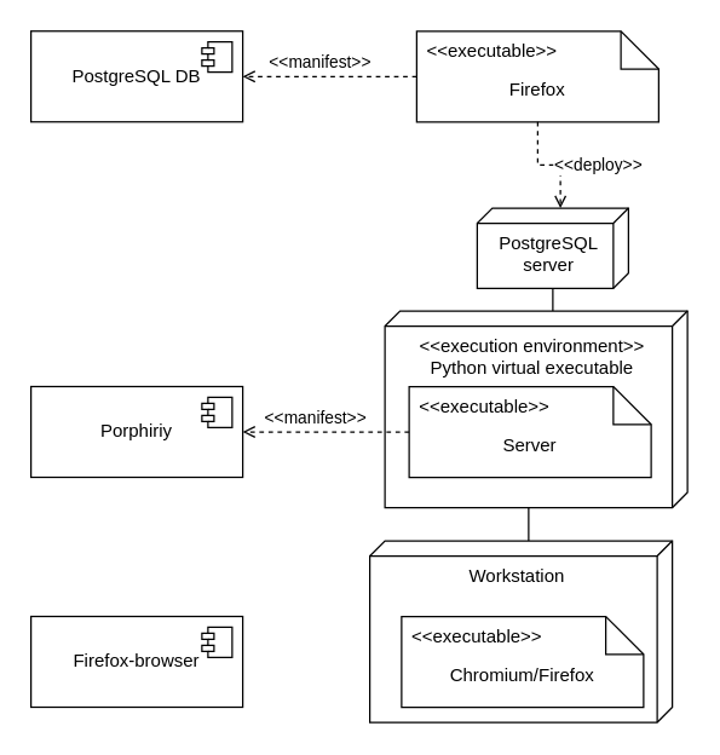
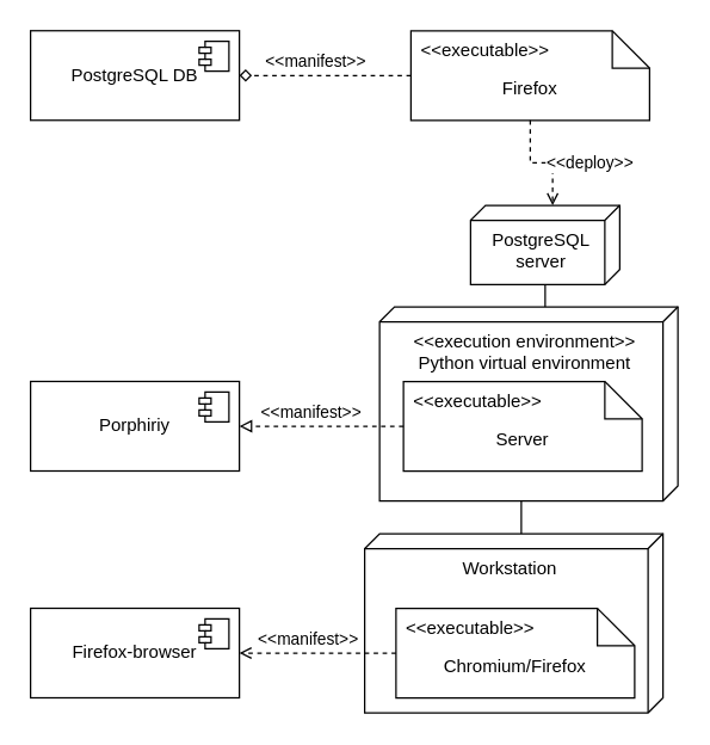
  <mxCell id="0" />
  <mxCell id="1" parent="0" />
- <mxCell id="2" value="" style="edgeStyle=orthogonalEdgeStyle;rounded=0;orthogonalLoop=1;jettySize=auto;html=1;dashed=1;endArrow=open;endFill=0;" parent="1" source="4" target="6" edge="1"><mxGeometry relative="1" as="geometry" /></mxCell>
+ <mxCell id="2" value="" style="edgeStyle=orthogonalEdgeStyle;rounded=0;orthogonalLoop=1;jettySize=auto;html=1;dashed=1;endArrow=diamond;endFill=0;" parent="1" source="4" target="6" edge="1"><mxGeometry relative="1" as="geometry" /></mxCell>
  <mxCell id="3" value="&amp;lt;&amp;lt;manifest&amp;gt;&amp;gt;" style="edgeLabel;html=1;align=center;verticalAlign=middle;resizable=0;points=[];" parent="2" vertex="1" connectable="0"><mxGeometry x="0.067" relative="1" as="geometry"><mxPoint x="-4" y="-10" as="offset" /></mxGeometry></mxCell>
  <mxCell id="4" value="Firefox" style="shape=note2;boundedLbl=1;whiteSpace=wrap;html=1;size=25;verticalAlign=top;align=center;" parent="1" vertex="1"><mxGeometry x="275" y="20" width="160" height="60" as="geometry" /></mxCell>
  <mxCell id="5" value="&lt;&lt;executable&gt;&gt;" style="resizeWidth=1;part=1;strokeColor=none;fillColor=none;align=left;spacingLeft=5;" parent="4" vertex="1"><mxGeometry width="160" height="25" relative="1" as="geometry" /></mxCell>
  <mxCell id="6" value="PostgreSQL DB" style="html=1;dropTarget=0;whiteSpace=wrap;" parent="1" vertex="1"><mxGeometry x="20" y="20" width="140" height="60" as="geometry" /></mxCell>
  <mxCell id="7" value="" style="shape=module;jettyWidth=8;jettyHeight=4;" parent="6" vertex="1"><mxGeometry x="1" width="20" height="20" relative="1" as="geometry"><mxPoint x="-27" y="7" as="offset" /></mxGeometry></mxCell>
  <mxCell id="8" value="" style="edgeStyle=orthogonalEdgeStyle;rounded=0;orthogonalLoop=1;jettySize=auto;html=1;endArrow=none;endFill=0;" parent="1" source="9" target="12" edge="1"><mxGeometry relative="1" as="geometry" /></mxCell>
  <mxCell id="9" value="PostgreSQL&lt;br&gt;server" style="verticalAlign=top;align=center;shape=cube;size=10;direction=south;html=1;boundedLbl=1;spacingLeft=5;whiteSpace=wrap;" parent="1" vertex="1"><mxGeometry x="315" y="137" width="100" height="53" as="geometry" /></mxCell>
  <mxCell id="10" value="" style="edgeStyle=orthogonalEdgeStyle;rounded=0;orthogonalLoop=1;jettySize=auto;html=1;dashed=1;endArrow=open;endFill=0;exitX=0.5;exitY=1;exitDx=0;exitDy=0;exitPerimeter=0;entryX=0;entryY=0;entryDx=0;entryDy=45;entryPerimeter=0;" parent="1" source="4" target="9" edge="1"><mxGeometry relative="1" as="geometry"><mxPoint x="445" y="60" as="sourcePoint" /><mxPoint x="565" y="60" as="targetPoint" /></mxGeometry></mxCell>
  <mxCell id="11" value="&amp;lt;&amp;lt;deploy&amp;gt;&amp;gt;" style="edgeLabel;html=1;align=center;verticalAlign=middle;resizable=0;points=[];" parent="10" vertex="1" connectable="0"><mxGeometry x="0.067" relative="1" as="geometry"><mxPoint x="30" as="offset" /></mxGeometry></mxCell>
- <mxCell id="12" value="&amp;lt;&amp;lt;execution environment&amp;gt;&amp;gt;&lt;br&gt;Python virtual executable" style="verticalAlign=top;align=center;shape=cube;size=10;direction=south;html=1;boundedLbl=1;spacingLeft=5;whiteSpace=wrap;" parent="1" vertex="1"><mxGeometry x="254" y="205" width="200" height="130" as="geometry" /></mxCell>
+ <mxCell id="12" value="&amp;lt;&amp;lt;execution environment&amp;gt;&amp;gt;&lt;br&gt;Python virtual environment" style="verticalAlign=top;align=center;shape=cube;size=10;direction=south;html=1;boundedLbl=1;spacingLeft=5;whiteSpace=wrap;" parent="1" vertex="1"><mxGeometry x="254" y="205" width="200" height="130" as="geometry" /></mxCell>
  <mxCell id="13" value="Server" style="shape=note2;boundedLbl=1;whiteSpace=wrap;html=1;size=25;verticalAlign=top;align=center;" parent="1" vertex="1"><mxGeometry x="270" y="255" width="160" height="60" as="geometry" /></mxCell>
  <mxCell id="14" value="&lt;&lt;executable&gt;&gt;" style="resizeWidth=1;part=1;strokeColor=none;fillColor=none;align=left;spacingLeft=5;" parent="13" vertex="1"><mxGeometry width="160" height="25" relative="1" as="geometry" /></mxCell>
  <mxCell id="15" value="Porphiriy" style="html=1;dropTarget=0;whiteSpace=wrap;" parent="1" vertex="1"><mxGeometry x="20" y="255" width="140" height="60" as="geometry" /></mxCell>
  <mxCell id="16" value="" style="shape=module;jettyWidth=8;jettyHeight=4;" parent="15" vertex="1"><mxGeometry x="1" width="20" height="20" relative="1" as="geometry"><mxPoint x="-27" y="7" as="offset" /></mxGeometry></mxCell>
- <mxCell id="17" value="" style="edgeStyle=orthogonalEdgeStyle;rounded=0;orthogonalLoop=1;jettySize=auto;html=1;dashed=1;endArrow=open;endFill=0;exitX=0;exitY=0.5;exitDx=0;exitDy=0;exitPerimeter=0;entryX=1;entryY=0.5;entryDx=0;entryDy=0;" parent="1" source="13" target="15" edge="1"><mxGeometry relative="1" as="geometry"><mxPoint x="-90" y="35" as="sourcePoint" /><mxPoint x="30" y="35" as="targetPoint" /></mxGeometry></mxCell>
+ <mxCell id="17" value="" style="edgeStyle=orthogonalEdgeStyle;rounded=0;orthogonalLoop=1;jettySize=auto;html=1;dashed=1;endArrow=block;endFill=0;exitX=0;exitY=0.5;exitDx=0;exitDy=0;exitPerimeter=0;entryX=1;entryY=0.5;entryDx=0;entryDy=0;" parent="1" source="13" target="15" edge="1"><mxGeometry relative="1" as="geometry"><mxPoint x="-90" y="35" as="sourcePoint" /><mxPoint x="30" y="35" as="targetPoint" /></mxGeometry></mxCell>
  <mxCell id="18" value="&amp;lt;&amp;lt;manifest&amp;gt;&amp;gt;" style="edgeLabel;html=1;align=center;verticalAlign=middle;resizable=0;points=[];" parent="17" vertex="1" connectable="0"><mxGeometry x="0.067" relative="1" as="geometry"><mxPoint x="-4" y="-10" as="offset" /></mxGeometry></mxCell>
  <mxCell id="19" value="Workstation" style="verticalAlign=top;align=center;shape=cube;size=10;direction=south;html=1;boundedLbl=1;spacingLeft=5;whiteSpace=wrap;" parent="1" vertex="1"><mxGeometry x="244" y="357" width="200" height="120" as="geometry" /></mxCell>
  <mxCell id="20" value="Chromium/Firefox" style="shape=note2;boundedLbl=1;whiteSpace=wrap;html=1;size=25;verticalAlign=top;align=center;" parent="1" vertex="1"><mxGeometry x="265" y="407" width="160" height="60" as="geometry" /></mxCell>
  <mxCell id="21" value="&lt;&lt;executable&gt;&gt;" style="resizeWidth=1;part=1;strokeColor=none;fillColor=none;align=left;spacingLeft=5;" parent="20" vertex="1"><mxGeometry width="160" height="25" relative="1" as="geometry" /></mxCell>
  <mxCell id="22" value="Firefox-browser" style="html=1;dropTarget=0;whiteSpace=wrap;" parent="1" vertex="1"><mxGeometry x="20" y="407" width="140" height="60" as="geometry" /></mxCell>
  <mxCell id="23" value="" style="shape=module;jettyWidth=8;jettyHeight=4;" parent="22" vertex="1"><mxGeometry x="1" width="20" height="20" relative="1" as="geometry"><mxPoint x="-27" y="7" as="offset" /></mxGeometry></mxCell>
+ <mxCell id="24" value="" style="edgeStyle=orthogonalEdgeStyle;rounded=0;orthogonalLoop=1;jettySize=auto;html=1;dashed=1;endArrow=open;endFill=0;exitX=0;exitY=0.5;exitDx=0;exitDy=0;exitPerimeter=0;entryX=1;entryY=0.5;entryDx=0;entryDy=0;" parent="1" source="20" target="22" edge="1"><mxGeometry relative="1" as="geometry"><mxPoint x="-100" y="310" as="sourcePoint" /><mxPoint x="30" y="310" as="targetPoint" /></mxGeometry></mxCell>
+ <mxCell id="25" value="&amp;lt;&amp;lt;manifest&amp;gt;&amp;gt;" style="edgeLabel;html=1;align=center;verticalAlign=middle;resizable=0;points=[];" parent="24" vertex="1" connectable="0"><mxGeometry x="0.067" relative="1" as="geometry"><mxPoint x="-4" y="-10" as="offset" /></mxGeometry></mxCell>
  <mxCell id="26" value="" style="edgeStyle=orthogonalEdgeStyle;rounded=0;orthogonalLoop=1;jettySize=auto;html=1;endArrow=none;endFill=0;entryX=0;entryY=0;entryDx=0;entryDy=95;entryPerimeter=0;exitX=0;exitY=0;exitDx=130;exitDy=105;exitPerimeter=0;" edge="1" parent="1" source="12" target="19"><mxGeometry relative="1" as="geometry"><mxPoint x="360" y="200" as="sourcePoint" /><mxPoint x="360" y="215" as="targetPoint" /></mxGeometry></mxCell>
